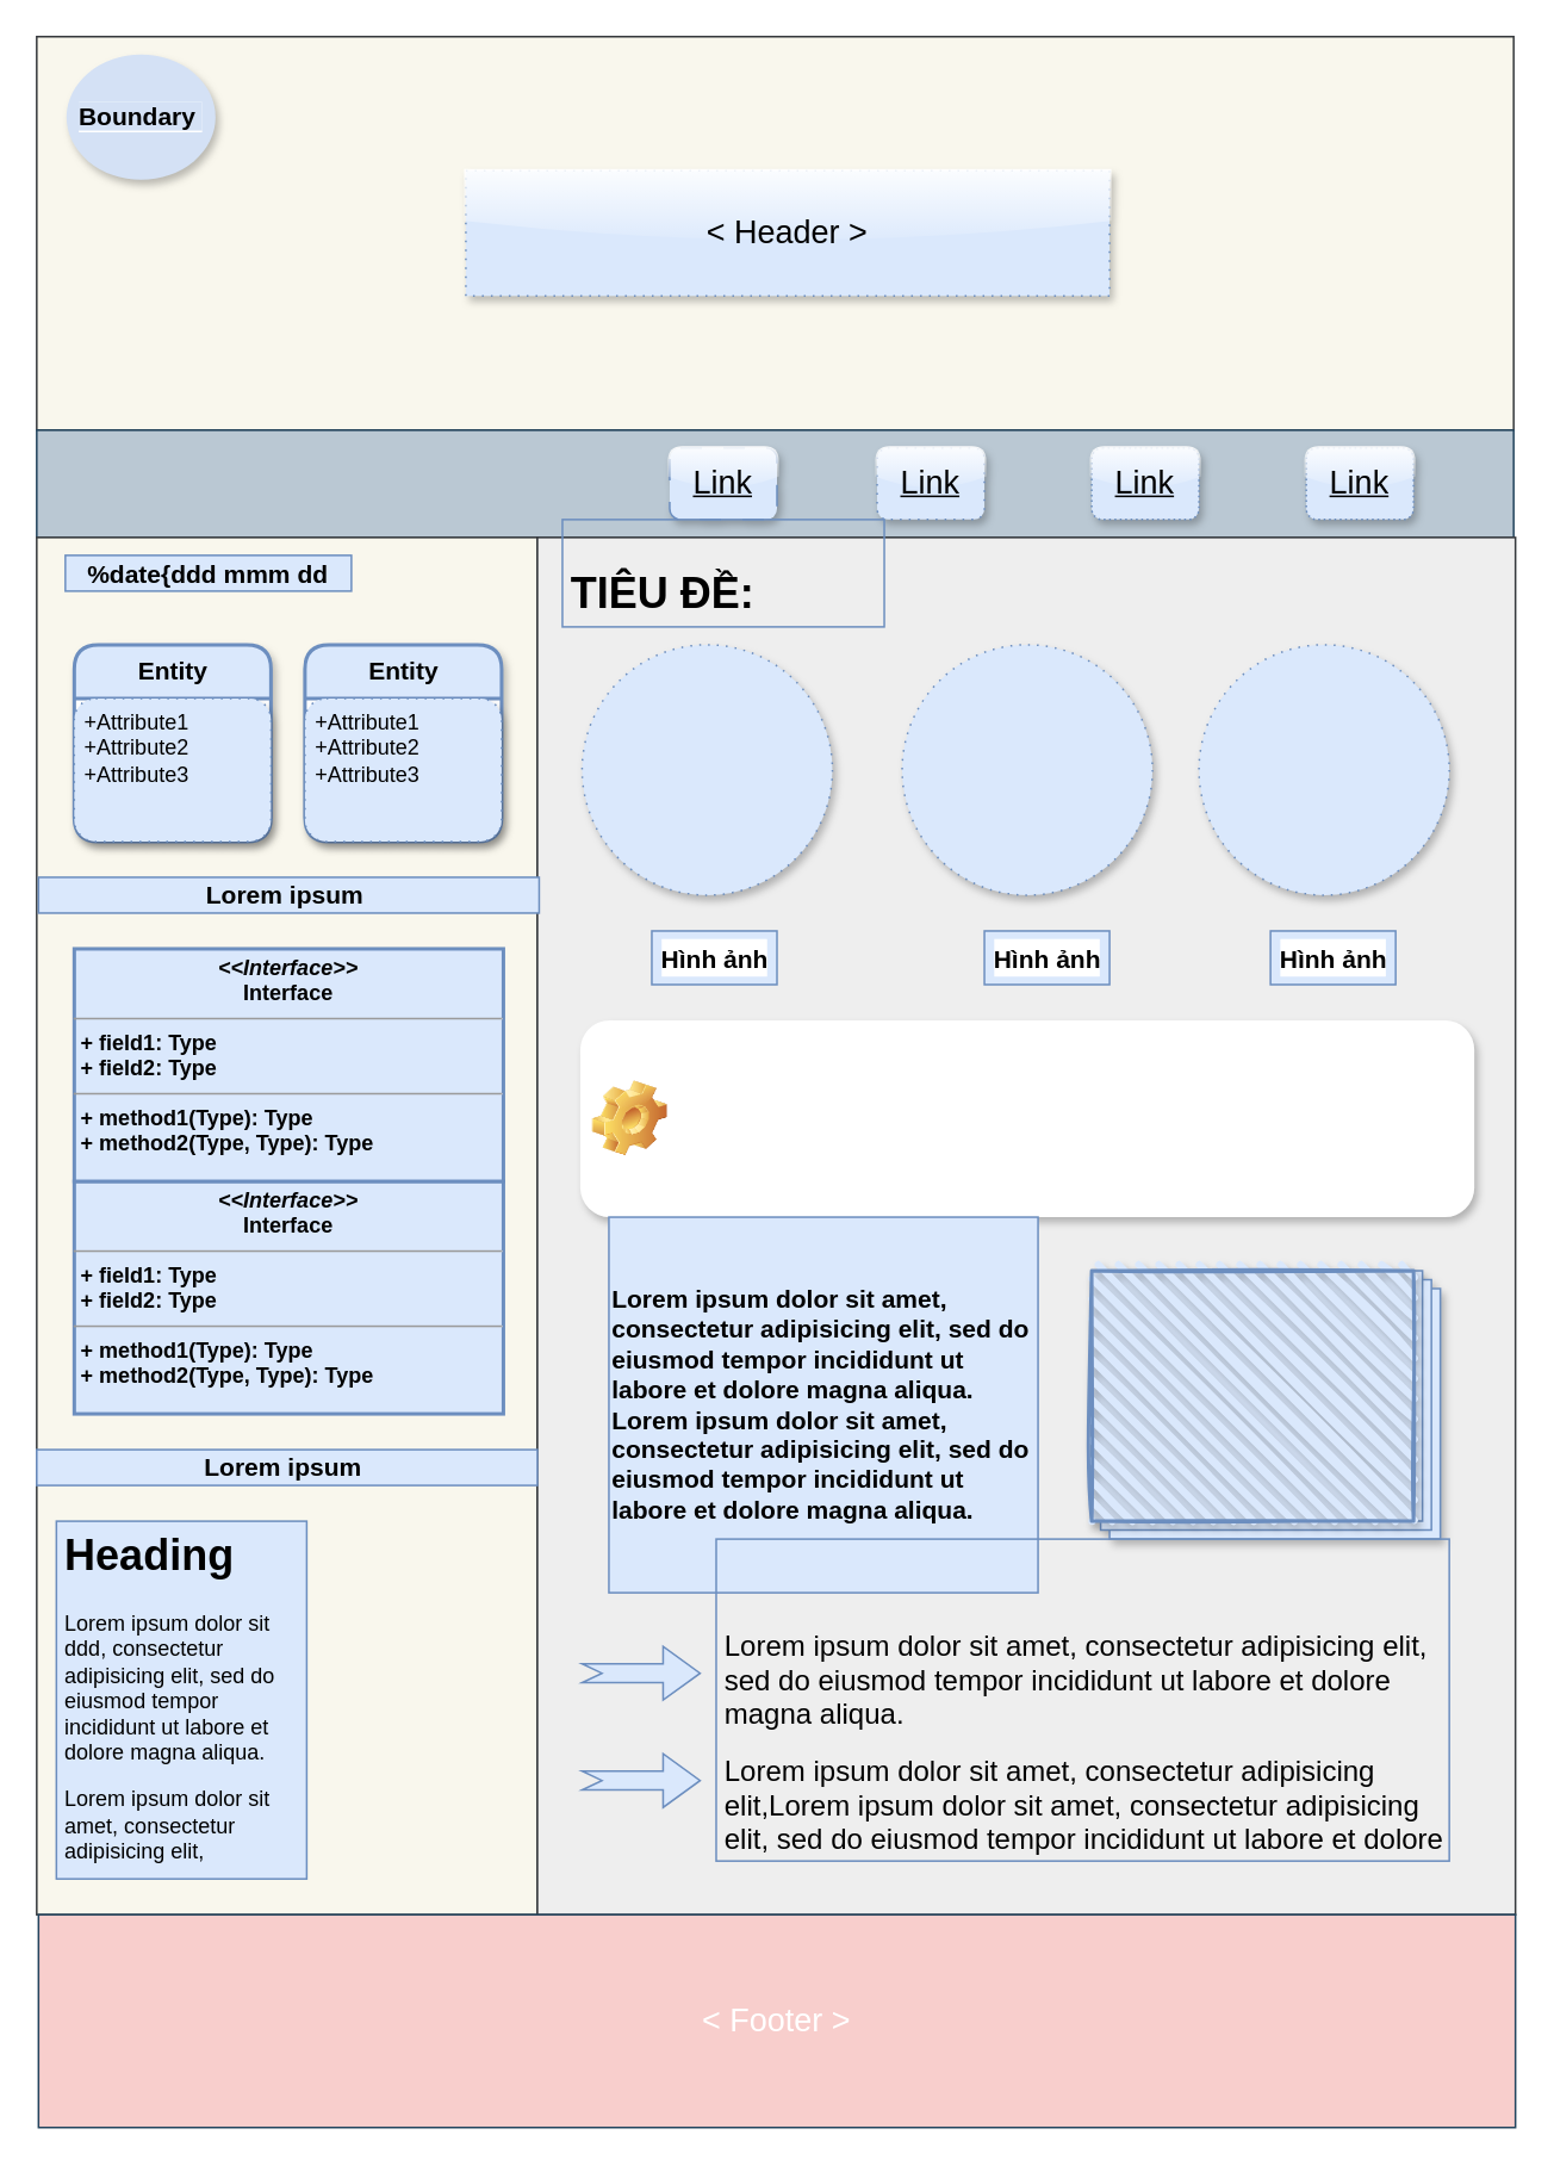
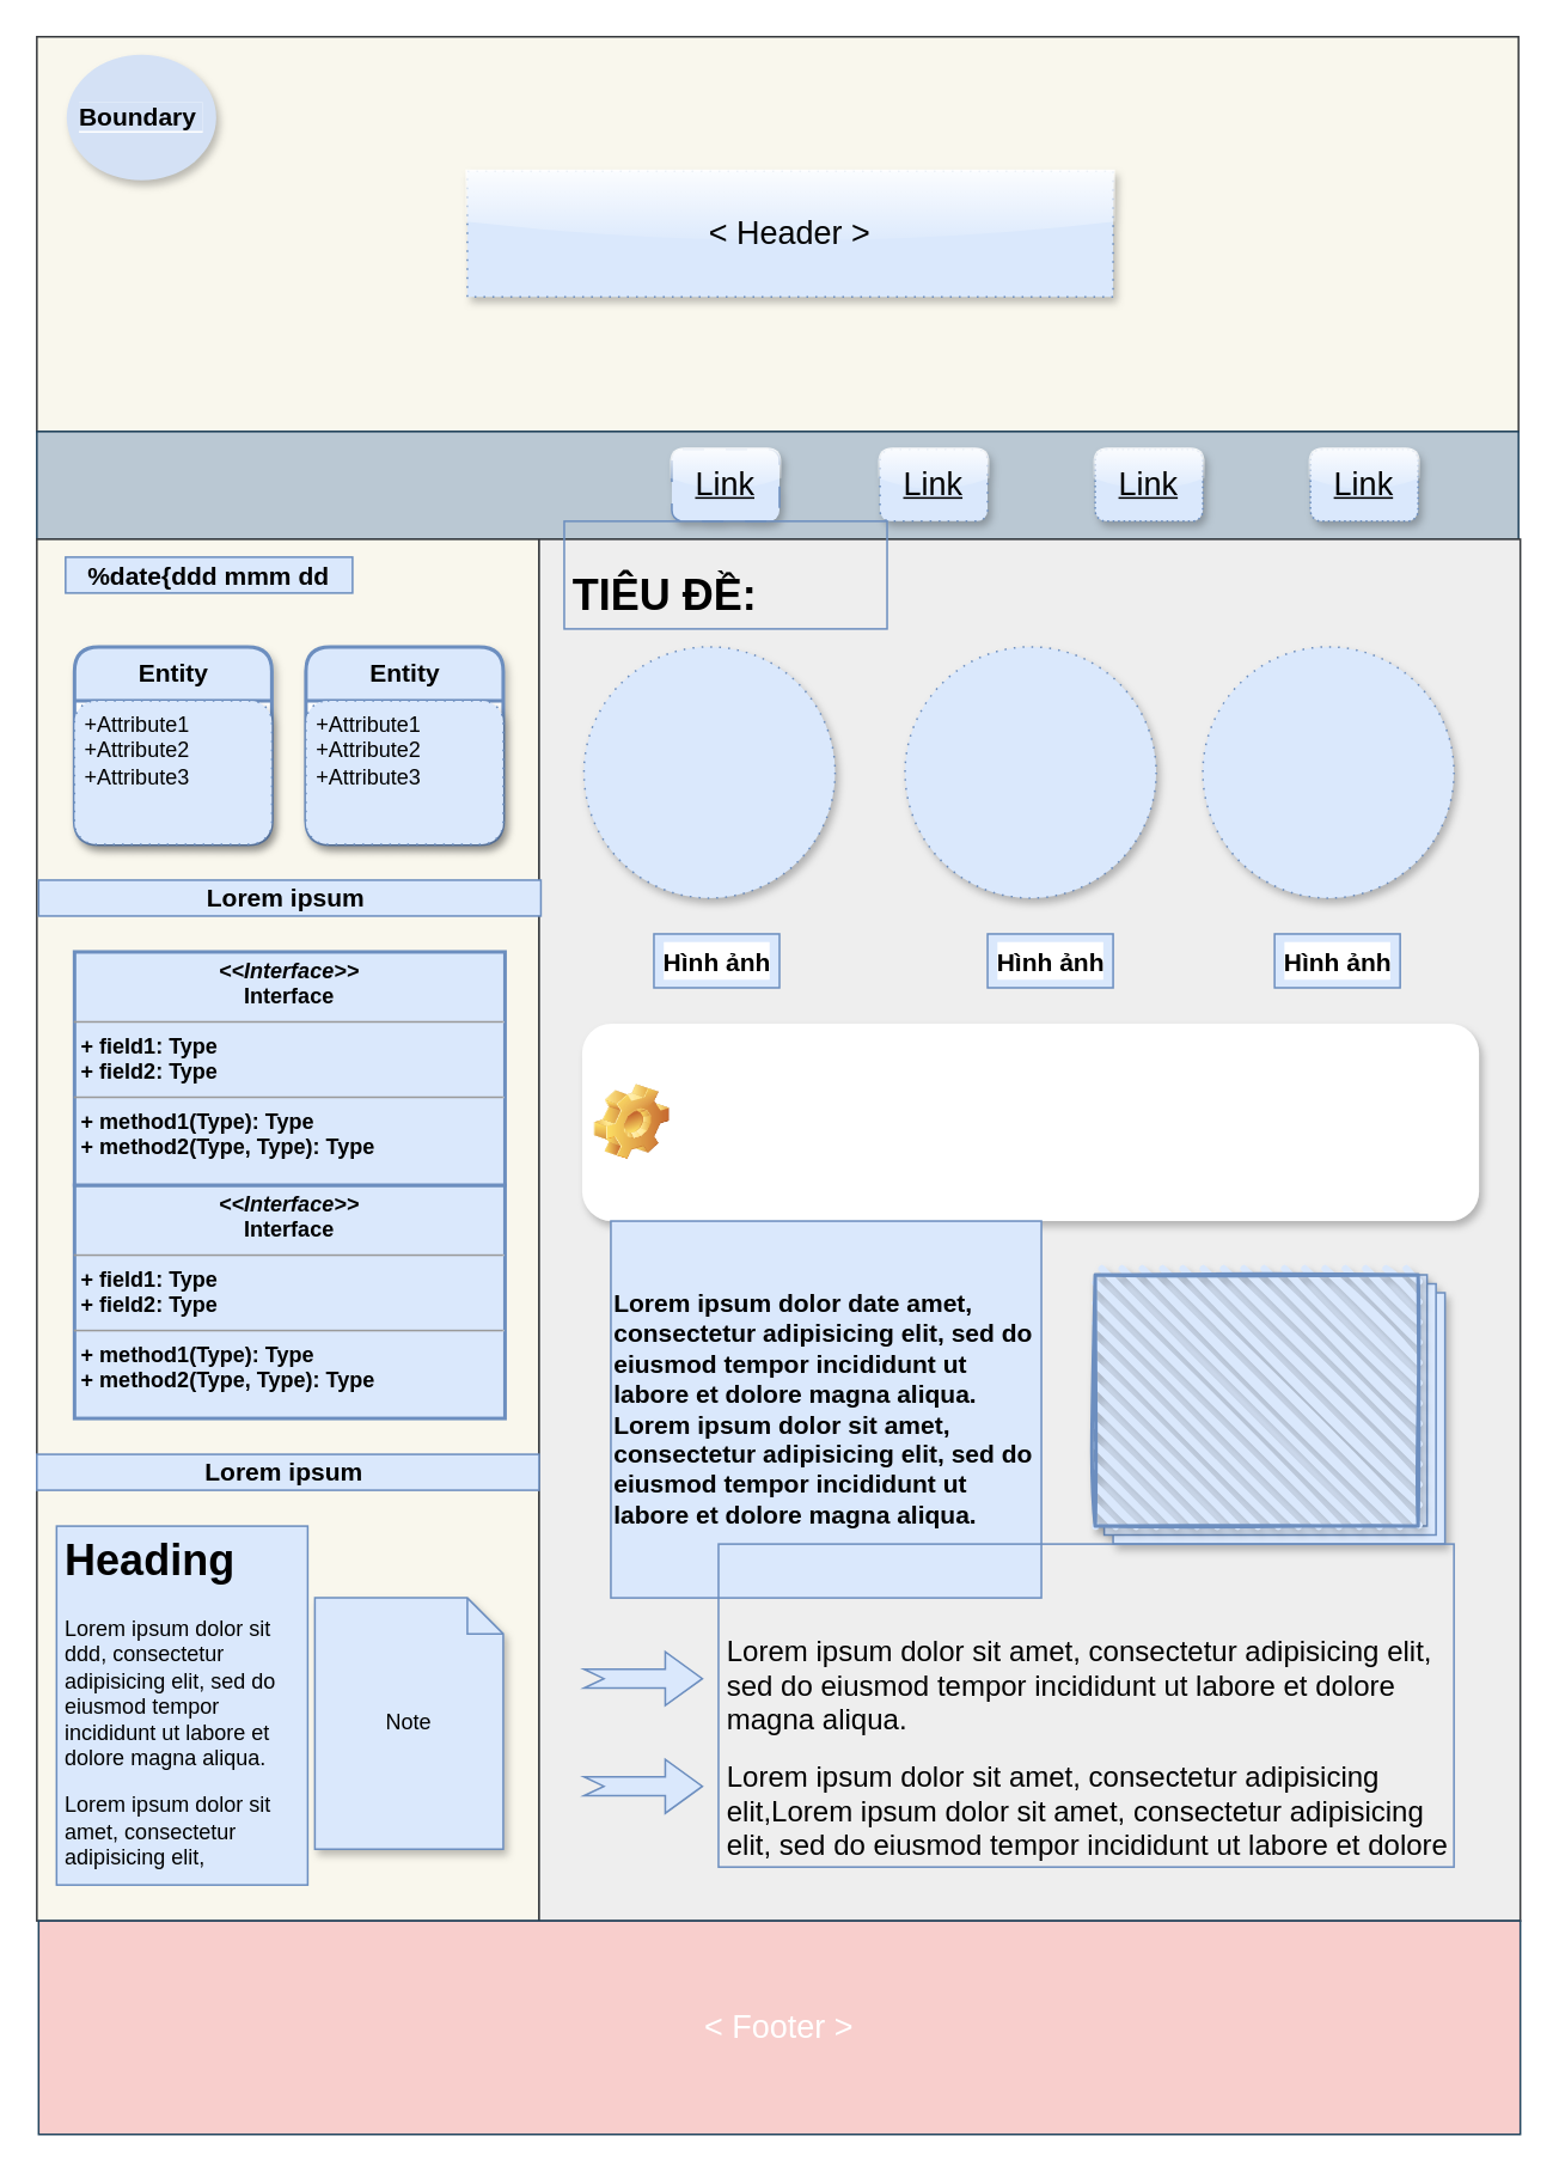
  <mxCell id="0" />
  <mxCell id="1" parent="0" />
  <mxCell id="2" value="" style="rounded=0;whiteSpace=wrap;html=1;fillColor=#f9f7ed;strokeColor=#36393d;gradientColor=none;" parent="1" vertex="1"><mxGeometry width="826" height="220" as="geometry" x="20" y="20" /></mxCell>
  <mxCell id="3" value="" style="rounded=0;whiteSpace=wrap;html=1;fontSize=18;fillColor=#bac8d3;strokeColor=#23445d;" parent="1" vertex="1"><mxGeometry y="240" width="826" height="60" as="geometry" x="20" /></mxCell>
  <mxCell id="4" value="&amp;lt; Header &amp;gt;" style="text;html=1;strokeColor=#6c8ebf;fillColor=#dae8fc;align=center;verticalAlign=middle;whiteSpace=wrap;rounded=0;fontSize=18;shadow=1;glass=1;dashed=1;dashPattern=1 4;fillStyle=auto;gradientDirection=radial;" parent="1" vertex="1"><mxGeometry x="260" y="95" width="360" height="70" as="geometry" /></mxCell>
  <mxCell id="5" value="" style="rounded=0;whiteSpace=wrap;html=1;fontSize=18;fillColor=#f9f7ed;strokeColor=#36393d;" parent="1" vertex="1"><mxGeometry y="300" width="280" height="770" as="geometry" x="20" /></mxCell>
  <mxCell id="6" value="" style="rounded=0;whiteSpace=wrap;html=1;fontSize=18;fillColor=#eeeeee;strokeColor=#36393d;fontColor=#F19C99;labelBackgroundColor=#F8CECC;" parent="1" vertex="1"><mxGeometry x="300" y="300" width="547" height="770" as="geometry" /></mxCell>
  <mxCell id="7" value="&amp;lt; Footer &amp;gt;" style="rounded=0;whiteSpace=wrap;html=1;fontSize=18;fillColor=#f8cecc;strokeColor=#23445d;fontColor=#FFFFFF;" parent="1" vertex="1"><mxGeometry x="21" y="1070" width="826" height="119" as="geometry" /></mxCell>
  <mxCell id="8" value="Link" style="text;html=1;strokeColor=#6c8ebf;fillColor=#dae8fc;whiteSpace=wrap;align=center;verticalAlign=middle;fontStyle=4;fontSize=18;shadow=1;dashed=1;dashPattern=1 4;rounded=1;glass=1;" parent="1" vertex="1"><mxGeometry x="490" y="250" width="60" height="40" as="geometry" /></mxCell>
  <mxCell id="9" value="Link" style="text;html=1;strokeColor=#6c8ebf;fillColor=#dae8fc;whiteSpace=wrap;align=center;verticalAlign=middle;fontStyle=4;fontSize=18;dashed=1;dashPattern=1 2;shadow=1;rounded=1;glass=1;" parent="1" vertex="1"><mxGeometry x="610" y="250" width="60" height="40" as="geometry" /></mxCell>
  <mxCell id="10" value="Link" style="text;html=1;strokeColor=#6c8ebf;fillColor=#dae8fc;whiteSpace=wrap;align=center;verticalAlign=middle;fontStyle=4;fontSize=18;shadow=1;dashed=1;dashPattern=1 2;rounded=1;glass=1;" parent="1" vertex="1"><mxGeometry x="730" y="250" width="60" height="40" as="geometry" /></mxCell>
  <mxCell id="11" value="Link" style="text;html=1;strokeColor=#6c8ebf;fillColor=#dae8fc;whiteSpace=wrap;align=center;verticalAlign=middle;fontStyle=4;fontSize=18;fillStyle=auto;dashed=1;dashPattern=12 12;strokeWidth=1;perimeterSpacing=0;rounded=1;glass=1;shadow=1;" parent="1" vertex="1"><mxGeometry x="374" y="250" width="60" height="40" as="geometry" /></mxCell>
  <mxCell id="12" value="" style="ellipse;whiteSpace=wrap;html=1;aspect=fixed;rounded=0;shadow=1;glass=1;dashed=1;dashPattern=1 4;fillStyle=auto;strokeWidth=1;fontSize=18;gradientDirection=radial;fillColor=#dae8fc;strokeColor=#6c8ebf;" parent="1" vertex="1"><mxGeometry x="325" y="360" width="140" height="140" as="geometry" /></mxCell>
  <mxCell id="13" value="" style="ellipse;whiteSpace=wrap;html=1;aspect=fixed;rounded=0;shadow=1;glass=1;dashed=1;dashPattern=1 4;sketch=0;fillStyle=auto;strokeColor=#6c8ebf;strokeWidth=1;fontSize=18;gradientDirection=radial;fillColor=#dae8fc;" parent="1" vertex="1"><mxGeometry x="504" y="360" width="140" height="140" as="geometry" /></mxCell>
  <mxCell id="14" value="" style="ellipse;whiteSpace=wrap;html=1;aspect=fixed;rounded=0;shadow=1;glass=1;dashed=1;dashPattern=1 4;sketch=0;fillStyle=auto;strokeColor=#6c8ebf;strokeWidth=1;fontSize=18;gradientDirection=radial;fillColor=#dae8fc;" parent="1" vertex="1"><mxGeometry x="670" y="360" width="140" height="140" as="geometry" /></mxCell>
  <mxCell id="15" value="&lt;font style=&quot;font-size: 14px;&quot;&gt;Hình ảnh&lt;/font&gt;" style="text;html=1;align=center;verticalAlign=middle;rounded=0;fontSize=18;fontStyle=1;labelBackgroundColor=default;labelBorderColor=none;fillColor=#dae8fc;strokeColor=#6c8ebf;" parent="1" vertex="1"><mxGeometry x="364" y="520" width="70" height="30" as="geometry" /></mxCell>
  <mxCell id="16" value="&lt;font style=&quot;font-size: 14px;&quot;&gt;Hình ảnh&lt;/font&gt;" style="text;html=1;align=center;verticalAlign=middle;rounded=0;fontSize=18;fontStyle=1;labelBackgroundColor=default;labelBorderColor=none;fillColor=#dae8fc;strokeColor=#6c8ebf;" parent="1" vertex="1"><mxGeometry x="550" y="520" width="70" height="30" as="geometry" /></mxCell>
  <mxCell id="17" value="&lt;font style=&quot;font-size: 14px;&quot;&gt;Hình ảnh&lt;/font&gt;" style="text;html=1;align=center;verticalAlign=middle;rounded=0;fontSize=18;fontStyle=1;labelBackgroundColor=default;labelBorderColor=none;fillColor=#dae8fc;strokeColor=#6c8ebf;" parent="1" vertex="1"><mxGeometry x="710" y="520" width="70" height="30" as="geometry" /></mxCell>
  <mxCell id="18" value="&lt;h1&gt;&lt;font style=&quot;font-size: 24px;&quot;&gt;TIÊU ĐỀ:&lt;/font&gt;&lt;/h1&gt;" style="text;html=1;strokeColor=#6c8ebf;fillColor=none;spacing=5;spacingTop=-20;whiteSpace=wrap;overflow=hidden;rounded=0;fontSize=19;" parent="1" vertex="1"><mxGeometry x="314" y="290" width="180" height="60" as="geometry" /></mxCell>
  <mxCell id="19" value="" style="label;whiteSpace=wrap;html=1;image=img/clipart/Gear_128x128.png;rounded=1;shadow=1;glass=0;dashed=1;dashPattern=1 4;labelBackgroundColor=default;labelBorderColor=none;fillStyle=auto;strokeColor=none;strokeWidth=1;fontSize=24;fontColor=#F19C99;fillColor=default;gradientColor=none;gradientDirection=radial;" parent="1" vertex="1"><mxGeometry x="324" y="570" width="500" height="110" as="geometry" /></mxCell>
  <mxCell id="20" value="Entity" style="swimlane;childLayout=stackLayout;horizontal=1;startSize=30;horizontalStack=0;rounded=1;fontSize=14;fontStyle=1;strokeWidth=2;resizeParent=0;resizeLast=1;shadow=1;dashed=0;align=center;glass=0;dashPattern=1 4;labelBackgroundColor=none;labelBorderColor=none;fillStyle=auto;strokeColor=#6c8ebf;fillColor=#dae8fc;gradientDirection=radial;html=1;swimlaneFillColor=default;swimlaneLine=1;" parent="1" vertex="1"><mxGeometry x="41" y="360" width="110" height="110" as="geometry" /></mxCell>
  <mxCell id="21" value="+Attribute1&#10;+Attribute2&#10;+Attribute3" style="align=left;strokeColor=#6c8ebf;fillColor=#dae8fc;spacingLeft=4;fontSize=12;verticalAlign=top;resizable=0;rotatable=0;part=1;rounded=1;shadow=1;glass=0;dashed=1;dashPattern=1 4;labelBackgroundColor=none;labelBorderColor=none;sketch=0;fillStyle=auto;strokeWidth=1;html=1;" parent="20" vertex="1"><mxGeometry y="30" width="110" height="80" as="geometry" /></mxCell>
  <mxCell id="22" value="Entity" style="swimlane;childLayout=stackLayout;horizontal=1;startSize=30;horizontalStack=0;rounded=1;fontSize=14;fontStyle=1;strokeWidth=2;resizeParent=0;resizeLast=1;shadow=1;dashed=0;align=center;glass=0;dashPattern=1 4;labelBackgroundColor=none;labelBorderColor=none;sketch=0;fillStyle=auto;strokeColor=#6c8ebf;fillColor=#dae8fc;gradientDirection=radial;html=1;swimlaneFillColor=default;" parent="1" vertex="1"><mxGeometry x="170" y="360" width="110" height="110" as="geometry" /></mxCell>
  <mxCell id="23" value="+Attribute1&#10;+Attribute2&#10;+Attribute3" style="align=left;strokeColor=#6c8ebf;fillColor=#dae8fc;spacingLeft=4;fontSize=12;verticalAlign=top;resizable=0;rotatable=0;part=1;rounded=1;shadow=1;glass=0;dashed=1;dashPattern=1 4;labelBackgroundColor=none;labelBorderColor=none;sketch=0;fillStyle=auto;strokeWidth=1;html=1;" parent="22" vertex="1"><mxGeometry y="30" width="110" height="80" as="geometry" /></mxCell>
- <mxCell id="24" value="&lt;div style=&quot;&quot;&gt;&lt;span style=&quot;background-color: initial;&quot;&gt;&lt;b&gt;Lorem ipsum dolor sit amet, consectetur adipisicing elit, sed do eiusmod tempor incididunt ut labore et dolore magna aliqua.&lt;/b&gt;&lt;/span&gt;&lt;/div&gt;&lt;div style=&quot;&quot;&gt;&lt;span style=&quot;background-color: initial;&quot;&gt;&lt;b&gt;Lorem ipsum dolor sit amet, consectetur adipisicing elit, sed do eiusmod tempor incididunt ut labore et dolore magna aliqua.&lt;/b&gt;&lt;/span&gt;&lt;/div&gt;" style="text;html=1;strokeColor=#6c8ebf;fillColor=#dae8fc;align=left;verticalAlign=middle;whiteSpace=wrap;rounded=0;fontSize=14;" parent="1" vertex="1"><mxGeometry x="340" y="680" width="240" height="210" as="geometry" /></mxCell>
+ <mxCell id="24" value="&lt;div style=&quot;&quot;&gt;&lt;span style=&quot;background-color: initial;&quot;&gt;&lt;b&gt;Lorem ipsum dolor date amet, consectetur adipisicing elit, sed do eiusmod tempor incididunt ut labore et dolore magna aliqua.&lt;/b&gt;&lt;/span&gt;&lt;/div&gt;&lt;div style=&quot;&quot;&gt;&lt;span style=&quot;background-color: initial;&quot;&gt;&lt;b&gt;Lorem ipsum dolor sit amet, consectetur adipisicing elit, sed do eiusmod tempor incididunt ut labore et dolore magna aliqua.&lt;/b&gt;&lt;/span&gt;&lt;/div&gt;" style="text;html=1;strokeColor=#6c8ebf;fillColor=#dae8fc;align=left;verticalAlign=middle;whiteSpace=wrap;rounded=0;fontSize=14;" parent="1" vertex="1"><mxGeometry x="340" y="680" width="240" height="210" as="geometry" /></mxCell>
  <mxCell id="25" value="" style="verticalLabelPosition=bottom;verticalAlign=top;html=1;shape=mxgraph.basic.layered_rect;dx=10;outlineConnect=0;whiteSpace=wrap;rounded=1;shadow=1;glass=0;labelBackgroundColor=#FFFFFF;labelBorderColor=none;sketch=0;fillStyle=auto;strokeColor=#6c8ebf;strokeWidth=1;fontSize=14;fillColor=#dae8fc;gradientDirection=radial;" parent="1" vertex="1"><mxGeometry x="610" y="710" width="195" height="150" as="geometry" /></mxCell>
  <mxCell id="26" value="&lt;span style=&quot;background-color: rgb(212, 225, 245);&quot;&gt;Boundary&amp;nbsp;&lt;/span&gt;" style="shape=umlBoundary;whiteSpace=wrap;html=1;rounded=1;shadow=1;glass=0;labelBackgroundColor=#FFFFFF;labelBorderColor=none;fillStyle=auto;strokeColor=none;strokeWidth=1;fontSize=14;fillColor=#D4E1F5;gradientDirection=radial;fontStyle=1;" parent="1" vertex="1"><mxGeometry y="30" width="100" height="70" as="geometry" x="20" /></mxCell>
  <mxCell id="27" value="" style="rounded=0;whiteSpace=wrap;html=1;strokeWidth=2;fillWeight=4;hachureGap=8;hachureAngle=45;fillColor=#dae8fc;sketch=1;shadow=1;glass=0;labelBackgroundColor=#FFFFFF;labelBorderColor=none;fillStyle=auto;strokeColor=#6c8ebf;fontSize=14;" parent="1" vertex="1"><mxGeometry x="610" y="710" width="180" height="140" as="geometry" /></mxCell>
  <mxCell id="28" value="&lt;p style=&quot;margin:0px;margin-top:4px;text-align:center;&quot;&gt;&lt;b&gt;&lt;i&gt;&amp;lt;&amp;lt;Interface&amp;gt;&amp;gt;&lt;/i&gt;&lt;br&gt;Interface&lt;/b&gt;&lt;/p&gt;&lt;hr size=&quot;1&quot;&gt;&lt;p style=&quot;margin:0px;margin-left:4px;&quot;&gt;&lt;b&gt;+ field1: Type&lt;br&gt;+ field2: Type&lt;/b&gt;&lt;/p&gt;&lt;hr size=&quot;1&quot;&gt;&lt;p style=&quot;margin:0px;margin-left:4px;&quot;&gt;&lt;b&gt;+ method1(Type): Type&lt;br&gt;+ method2(Type, Type): Type&lt;/b&gt;&lt;/p&gt;" style="verticalAlign=top;align=left;overflow=fill;fontSize=12;fontFamily=Helvetica;html=1;rounded=0;shadow=0;glass=0;labelBackgroundColor=none;labelBorderColor=none;fillStyle=auto;strokeColor=#6c8ebf;strokeWidth=2;fillColor=#dae8fc;gradientDirection=radial;" parent="1" vertex="1"><mxGeometry x="41" y="660" width="240" height="130" as="geometry" /></mxCell>
  <mxCell id="29" value="&lt;p style=&quot;margin:0px;margin-top:4px;text-align:center;&quot;&gt;&lt;b&gt;&lt;i&gt;&amp;lt;&amp;lt;Interface&amp;gt;&amp;gt;&lt;/i&gt;&lt;br&gt;Interface&lt;/b&gt;&lt;/p&gt;&lt;hr size=&quot;1&quot;&gt;&lt;p style=&quot;margin:0px;margin-left:4px;&quot;&gt;&lt;b&gt;+ field1: Type&lt;br&gt;+ field2: Type&lt;/b&gt;&lt;/p&gt;&lt;hr size=&quot;1&quot;&gt;&lt;p style=&quot;margin:0px;margin-left:4px;&quot;&gt;&lt;b&gt;+ method1(Type): Type&lt;br&gt;+ method2(Type, Type): Type&lt;/b&gt;&lt;/p&gt;" style="verticalAlign=top;align=left;overflow=fill;fontSize=12;fontFamily=Helvetica;html=1;rounded=0;shadow=0;glass=0;labelBackgroundColor=none;labelBorderColor=none;fillStyle=auto;strokeColor=#6c8ebf;strokeWidth=2;fillColor=#dae8fc;gradientDirection=radial;" parent="1" vertex="1"><mxGeometry x="41" y="530" width="240" height="130" as="geometry" /></mxCell>
  <mxCell id="30" value="%date{ddd mmm dd yyyy HH:MM:ss}%" style="text;html=1;strokeColor=#6c8ebf;fillColor=#dae8fc;align=center;verticalAlign=middle;whiteSpace=wrap;overflow=hidden;fontSize=14;fontStyle=1;rounded=0;" parent="1" vertex="1"><mxGeometry x="36" y="310" width="160" height="20" as="geometry" /></mxCell>
  <mxCell id="31" value="Lorem ipsum&amp;nbsp;" style="text;html=1;strokeColor=#6c8ebf;fillColor=#dae8fc;align=center;verticalAlign=middle;whiteSpace=wrap;rounded=0;fontSize=14;labelBackgroundColor=none;fontStyle=1" parent="1" vertex="1"><mxGeometry x="21" y="490" width="280" height="20" as="geometry" /></mxCell>
  <mxCell id="32" value="Lorem ipsum&amp;nbsp;" style="text;html=1;strokeColor=#6c8ebf;fillColor=#dae8fc;align=center;verticalAlign=middle;whiteSpace=wrap;rounded=0;fontSize=14;labelBackgroundColor=none;fontStyle=1" parent="1" vertex="1"><mxGeometry y="810" width="280" height="20" as="geometry" x="20" /></mxCell>
  <mxCell id="33" value="&lt;h1&gt;Heading&lt;/h1&gt;&lt;p&gt;Lorem ipsum dolor sit ddd, consectetur adipisicing elit, sed do eiusmod tempor incididunt ut labore et dolore magna aliqua.&lt;/p&gt;&lt;p&gt;Lorem ipsum dolor sit amet, consectetur adipisicing elit,&lt;br&gt;&lt;/p&gt;" style="text;html=1;strokeColor=#6c8ebf;fillColor=#dae8fc;spacing=5;spacingTop=-20;whiteSpace=wrap;overflow=hidden;rounded=0;" parent="1" vertex="1"><mxGeometry x="31" y="850" width="140" height="200" as="geometry" /></mxCell>
+ <mxCell id="34" value="Note" style="shape=note;size=20;whiteSpace=wrap;html=1;labelBackgroundColor=none;fillColor=#dae8fc;strokeColor=#6c8ebf;shadow=1;" parent="1" vertex="1"><mxGeometry x="175" y="890" width="105" height="140" as="geometry" /></mxCell>
  <mxCell id="35" value="&lt;h1&gt;&lt;font style=&quot;font-size: 14px;&quot;&gt;&lt;br&gt;&lt;/font&gt;&lt;/h1&gt;&lt;p&gt;&lt;font size=&quot;3&quot;&gt;Lorem ipsum dolor sit amet, consectetur adipisicing elit, sed do eiusmod tempor incididunt ut labore et dolore magna aliqua.&lt;/font&gt;&lt;/p&gt;&lt;p&gt;&lt;font size=&quot;3&quot;&gt;Lorem ipsum dolor sit amet, consectetur adipisicing elit,Lorem ipsum dolor sit amet, consectetur adipisicing elit, sed do eiusmod tempor incididunt ut labore et dolore magna aliqua.&lt;br&gt;&lt;/font&gt;&lt;/p&gt;&lt;p&gt;&lt;br&gt;&lt;/p&gt;" style="text;html=1;strokeColor=#6c8ebf;fillColor=none;spacing=5;spacingTop=-20;whiteSpace=wrap;overflow=hidden;rounded=0;" parent="1" vertex="1"><mxGeometry x="400" y="860" width="410" height="180" as="geometry" /></mxCell>
  <mxCell id="36" value="" style="html=1;shadow=0;dashed=0;align=center;verticalAlign=middle;shape=mxgraph.arrows2.arrow;dy=0.65;dx=20.68;notch=11.1;labelBackgroundColor=none;strokeColor=#6c8ebf;fillColor=#dae8fc;" parent="1" vertex="1"><mxGeometry x="325" y="920" width="66" height="30" as="geometry" /></mxCell>
  <mxCell id="37" value="" style="html=1;shadow=0;dashed=0;align=center;verticalAlign=middle;shape=mxgraph.arrows2.arrow;dy=0.65;dx=20.68;notch=11.1;labelBackgroundColor=none;strokeColor=#6c8ebf;fillColor=#dae8fc;" parent="1" vertex="1"><mxGeometry x="325" y="980" width="66" height="30" as="geometry" /></mxCell>
